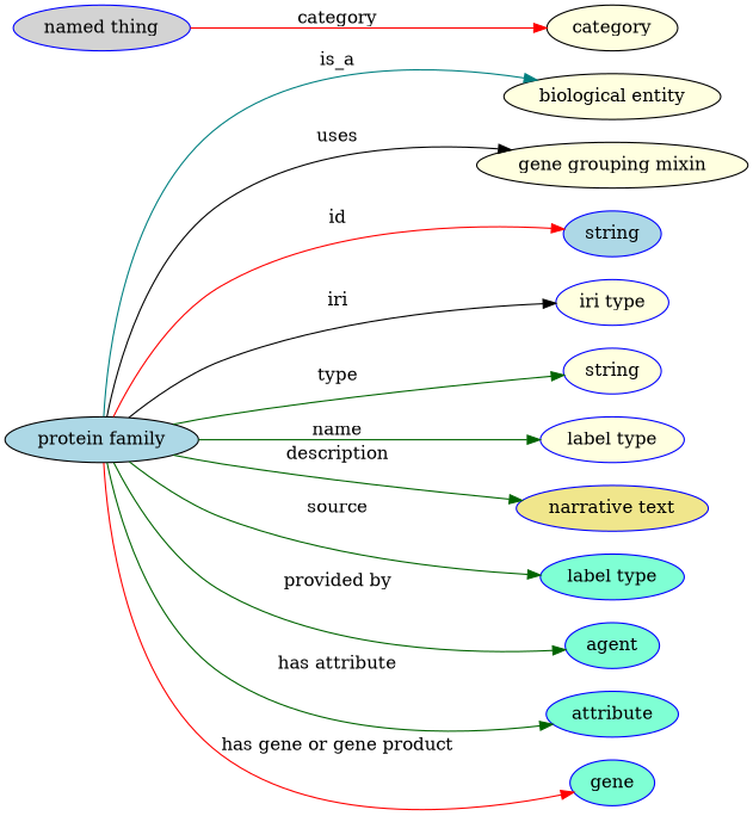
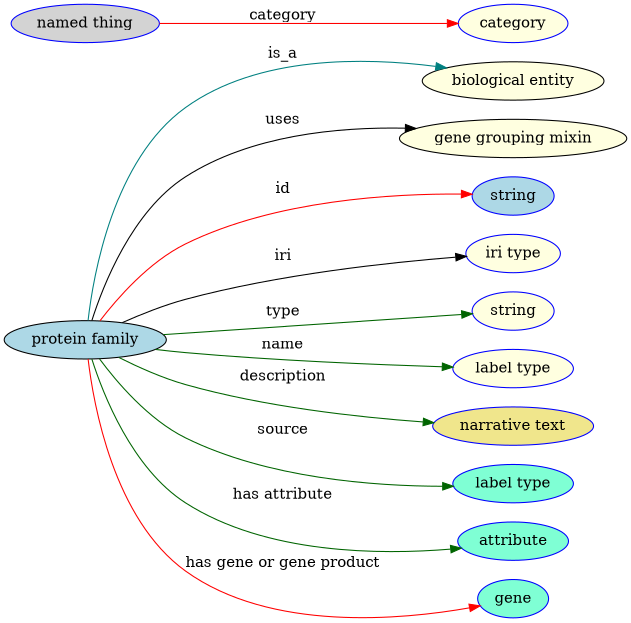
  digraph {
    rankdir=LR
    node [fillcolor=lightyellow style=filled color=blue]
    edge [color=darkgreen style=solid]
    n1 [fillcolor=lightblue height=0.5 label="protein family" width=2.1123 color=""]
    "biological entity" [height=0.5 width=2.3651 color=""]
    "gene grouping mixin" [height=0.5 width=2.9608 color=""]
    n4 [fillcolor=lightblue height=0.5 label=string width=1.0652]
    n5 [height=0.5 label="iri type" width=1.2277]
    n6 [height=0.5 label=string width=1.0652]
    n7 [height=0.5 label="label type" width=1.5707]
    n8 [fillcolor=khaki height=0.5 label="narrative text" width=2.0943]
    n9 [fillcolor=aquamarine height=0.5 label="label type" width=1.5707]
-   n10 [fillcolor=aquamarine height=0.5 label=agent width=1.0291]
    n11 [fillcolor=aquamarine height=0.5 label=attribute width=1.4443]
    n12 [fillcolor=aquamarine height=0.5 label=gene width=0.92075]
-   category [height=0.5 width=1.4263 color=""]
+   category [height=0.5 width=1.4263]
    n14 [fillcolor=lightgrey height=0.5 label="named thing" width=1.9318]
    n1 -> "biological entity" [color=teal label=is_a style=""]
    n1 -> "gene grouping mixin" [color=black label=uses style=""]
    n1 -> n4 [color=red label=id]
    n1 -> n5 [color=black label=iri]
    n1 -> n6 [label=type]
    n1 -> n7 [label=name]
    n1 -> n8 [label=description]
    n1 -> n9 [label=source]
-   n1 -> n10 [label="provided by"]
    n1 -> n11 [label="has attribute"]
    n1 -> n12 [color=red label="has gene or gene product"]
    n14 -> category [color=red label=category]
  }
